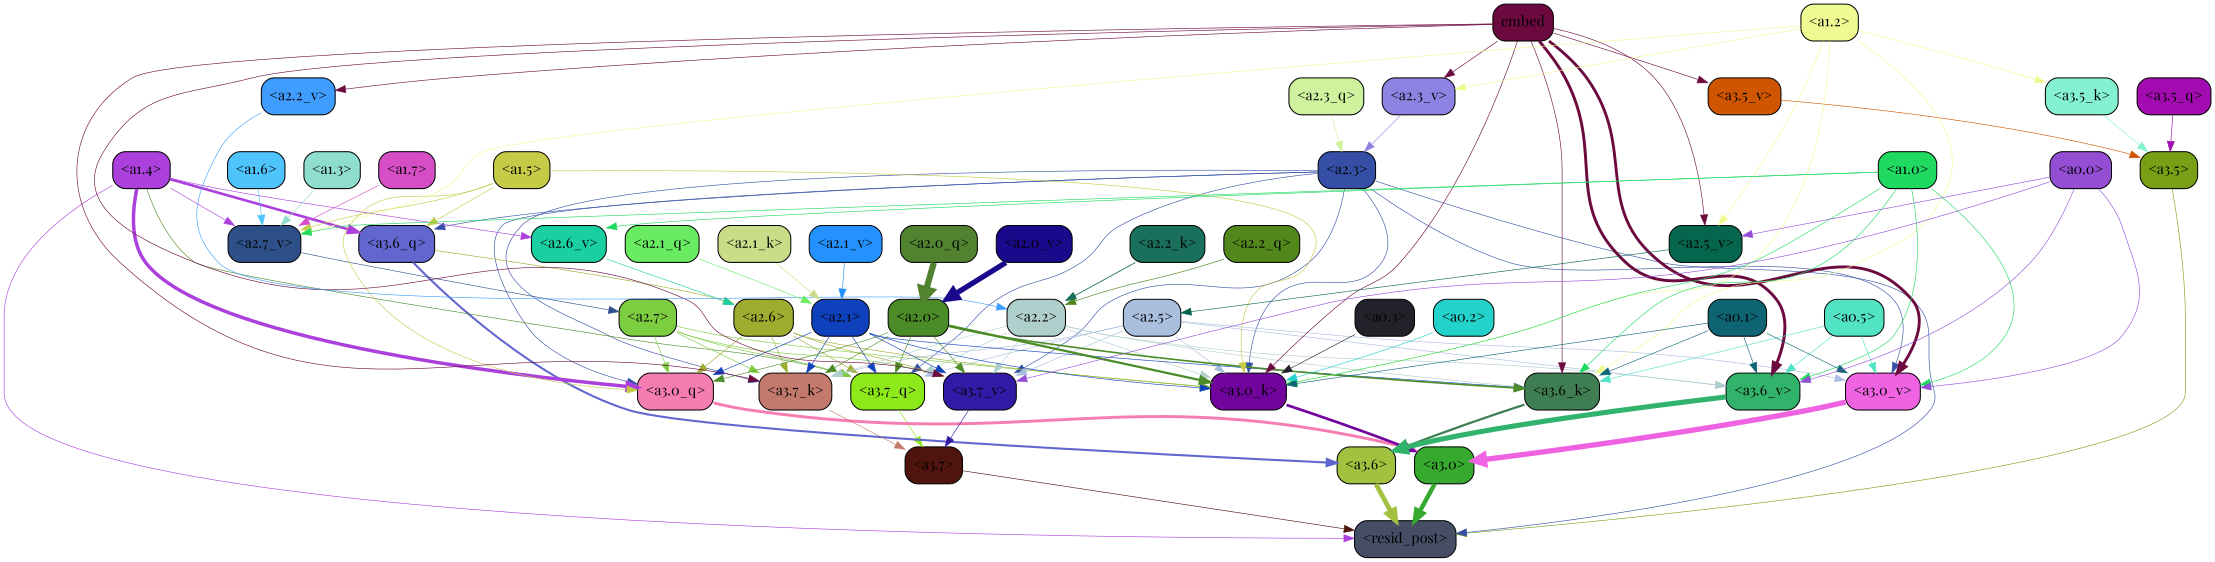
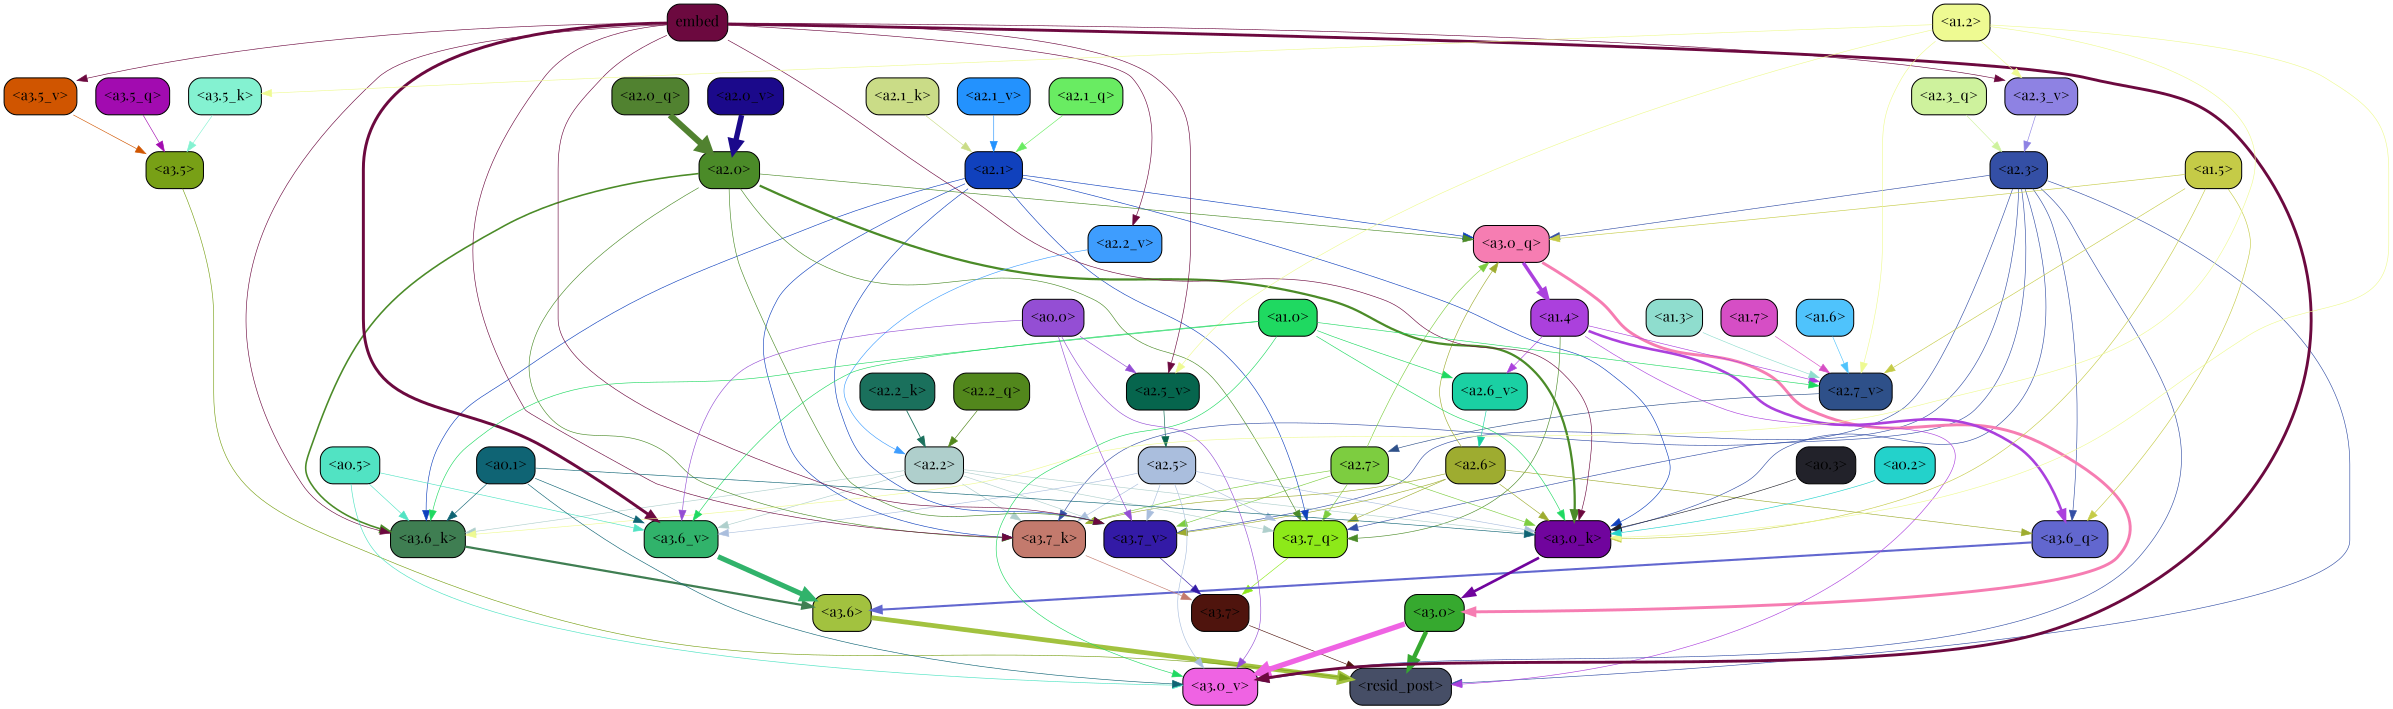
  strict digraph {
    fontname="Playfair Display"
    splines=true
    node [color=black fontname="Playfair Display" shape=box style="filled, rounded"]
    edge [color="#6c093f" fontname="Playfair Display" penwidth=0.6]
    "<a3.7>" [fillcolor="#4f140d"]
    "<resid_post>" [fillcolor="#464e66"]
    "<a3.6>" [fillcolor="#a2c23f"]
    "<a3.5>" [fillcolor="#78a016"]
    "<a3.0>" [fillcolor="#36a92f"]
    "<a2.3>" [fillcolor="#344fa5"]
    "<a3.7_q>" [fillcolor="#8de919"]
    "<a3.6_q>" [fillcolor="#6267cf"]
    "<a3.0_q>" [fillcolor="#f67db2"]
    "<a3.7_k>" [fillcolor="#c37a6d"]
    "<a3.0_k>" [fillcolor="#70049d"]
    "<a3.7_v>" [fillcolor="#331aa6"]
    "<a3.0_v>" [fillcolor="#ef63e3"]
    "<a1.4>" [fillcolor="#ab40dd"]
    "<a2.7_v>" [fillcolor="#2e5089"]
    "<a2.6_v>" [fillcolor="#1ad0a3"]
    "<a2.7>" [fillcolor="#7dcd40"]
    "<a2.6>" [fillcolor="#9eac30"]
    "<a3.5_q>" [fillcolor="#a20bb0"]
    "<a3.6_k>" [fillcolor="#3f7e52"]
    "<a3.5_k>" [fillcolor="#84f2d1"]
    "<a3.6_v>" [fillcolor="#31b36b"]
    "<a3.5_v>" [fillcolor="#d05500"]
    "<a2.5>" [fillcolor="#aabedd"]
    "<a2.2>" [fillcolor="#afcfcc"]
    "<a2.1>" [fillcolor="#1041bd"]
    "<a2.0>" [fillcolor="#4b8b28"]
    "<a1.5>" [fillcolor="#c5cb47"]
    embed [fillcolor="#6c093f"]
    "<a2.5_v>" [fillcolor="#06654d"]
    "<a2.3_v>" [fillcolor="#8e82e3"]
    "<a2.2_v>" [fillcolor="#3e9dfe"]
    "<a1.2>" [fillcolor="#eefa92"]
    "<a1.0>" [fillcolor="#1fd961"]
    "<a0.5>" [fillcolor="#51e3c3"]
    "<a0.1>" [fillcolor="#0f6474"]
    "<a0.3>" [fillcolor="#22222a"]
    "<a0.2>" [fillcolor="#23d2cb"]
    "<a0.0>" [fillcolor="#944ed4"]
    "<a2.3_q>" [fillcolor="#cef29d"]
    "<a2.2_q>" [fillcolor="#52871c"]
    "<a2.1_q>" [fillcolor="#69ec62"]
    "<a2.0_q>" [fillcolor="#518230"]
    "<a2.2_k>" [fillcolor="#1a705c"]
    "<a2.1_k>" [fillcolor="#cadc87"]
    "<a2.1_v>" [fillcolor="#2392fe"]
    "<a2.0_v>" [fillcolor="#1b098b"]
    "<a1.7>" [fillcolor="#d64ec5"]
    "<a1.6>" [fillcolor="#4fc3fc"]
    "<a1.3>" [fillcolor="#8fddce"]
    "<a3.7>" -> "<resid_post>" [color="#4f140d"]
    "<a3.6>" -> "<resid_post>" [color="#a2c23f" penwidth=4.648244500160217]
    "<a3.5>" -> "<resid_post>" [color="#78a016"]
    "<a3.0>" -> "<resid_post>" [color="#36a92f" penwidth=4.3288813829422]
    "<a2.3>" -> "<resid_post>" [color="#344fa5"]
    "<a2.3>" -> "<a3.7_q>" [color="#344fa5"]
    "<a2.3>" -> "<a3.6_q>" [color="#344fa5"]
    "<a2.3>" -> "<a3.0_q>" [color="#344fa5"]
    "<a2.3>" -> "<a3.7_k>" [color="#344fa5"]
    "<a2.3>" -> "<a3.0_k>" [color="#344fa5"]
    "<a2.3>" -> "<a3.7_v>" [color="#344fa5"]
    "<a2.3>" -> "<a3.0_v>" [color="#344fa5"]
    "<a3.7_q>" -> "<a3.7>" [color="#8de919"]
    "<a3.6_q>" -> "<a3.6>" [color="#6267cf" penwidth=2.03758105635643]
    "<a3.0_q>" -> "<a3.0>" [color="#f67db2" penwidth=2.8638100624084473]
    "<a3.7_k>" -> "<a3.7>" [color="#c37a6d"]
    "<a3.0_k>" -> "<a3.0>" [color="#70049d" penwidth=2.6274144649505615]
    "<a3.7_v>" -> "<a3.7>" [color="#331aa6"]
-   "<a3.0_v>" -> "<a3.0>" [color="#ef63e3" penwidth=5.188832879066467]
+   "<a3.0>" -> "<a3.0_v>" [color="#ef63e3" penwidth=5.188832879066467]
    "<a1.4>" -> "<resid_post>" [color="#ab40dd"]
    "<a1.4>" -> "<a3.7_q>" [color="#4b8b28"]
    "<a1.4>" -> "<a3.6_q>" [color="#ab40dd" penwidth=2.5397292599081993]
-   "<a1.4>" -> "<a3.0_q>" [color="#ab40dd" penwidth=3.3985572457313538]
+   "<a3.0_q>" -> "<a1.4>" [color="#ab40dd" penwidth=3.3985572457313538]
    "<a1.4>" -> "<a2.7_v>" [color="#ab40dd"]
    "<a1.4>" -> "<a2.6_v>" [color="#ab40dd"]
    "<a2.7_v>" -> "<a2.7>" [color="#2e5089"]
    "<a2.6_v>" -> "<a2.6>" [color="#1ad0a3"]
    "<a2.7>" -> "<a3.7_q>" [color="#7dcd40"]
    "<a2.7>" -> "<a3.0_q>" [color="#7dcd40"]
    "<a2.7>" -> "<a3.7_k>" [color="#7dcd40"]
    "<a2.7>" -> "<a3.0_k>" [color="#7dcd40"]
    "<a2.7>" -> "<a3.7_v>" [color="#7dcd40"]
    "<a2.6>" -> "<a3.7_q>" [color="#9eac30"]
-   "<a3.6_q>" -> "<a2.6>" [color="#9eac30"]
+   "<a2.6>" -> "<a3.6_q>" [color="#9eac30"]
    "<a2.6>" -> "<a3.0_q>" [color="#9eac30"]
    "<a2.6>" -> "<a3.7_k>" [color="#9eac30"]
    "<a2.6>" -> "<a3.0_k>" [color="#9eac30"]
    "<a2.6>" -> "<a3.7_v>" [color="#9eac30"]
    "<a3.5_q>" -> "<a3.5>" [color="#a20bb0"]
    "<a3.6_k>" -> "<a3.6>" [color="#3f7e52" penwidth=2.174198240041733]
    "<a3.5_k>" -> "<a3.5>" [color="#84f2d1"]
    "<a3.6_v>" -> "<a3.6>" [color="#31b36b" penwidth=5.002329230308533]
    "<a3.5_v>" -> "<a3.5>" [color="#d05500"]
    "<a2.5>" -> "<a3.7_q>" [color="#aabedd"]
    "<a2.5>" -> "<a3.7_k>" [color="#aabedd"]
    "<a2.5>" -> "<a3.0_k>" [color="#aabedd"]
    "<a2.5>" -> "<a3.7_v>" [color="#aabedd"]
    "<a2.5>" -> "<a3.0_v>" [color="#aabedd"]
    "<a2.5>" -> "<a3.6_v>" [color="#aabedd"]
    "<a2.2>" -> "<a3.7_q>" [color="#afcfcc"]
    "<a2.2>" -> "<a3.7_k>" [color="#afcfcc"]
    "<a2.2>" -> "<a3.0_k>" [color="#afcfcc"]
    "<a2.2>" -> "<a3.7_v>" [color="#afcfcc"]
    "<a2.2>" -> "<a3.6_k>" [color="#afcfcc"]
    "<a2.2>" -> "<a3.6_v>" [color="#afcfcc"]
    "<a2.1>" -> "<a3.7_q>" [color="#1041bd"]
    "<a2.1>" -> "<a3.0_q>" [color="#1041bd"]
    "<a2.1>" -> "<a3.7_k>" [color="#1041bd"]
    "<a2.1>" -> "<a3.0_k>" [color="#1041bd"]
    "<a2.1>" -> "<a3.7_v>" [color="#1041bd"]
    "<a2.1>" -> "<a3.6_k>" [color="#1041bd"]
    "<a2.0>" -> "<a3.7_q>" [color="#4b8b28"]
    "<a2.0>" -> "<a3.0_q>" [color="#4b8b28"]
    "<a2.0>" -> "<a3.7_k>" [color="#4b8b28"]
    "<a2.0>" -> "<a3.0_k>" [color="#4b8b28" penwidth=2.205150544643402]
    "<a2.0>" -> "<a3.7_v>" [color="#4b8b28"]
    "<a2.0>" -> "<a3.6_k>" [color="#4b8b28" penwidth=1.5717863738536835]
    "<a1.5>" -> "<a3.6_q>" [color="#c5cb47"]
    "<a1.5>" -> "<a3.0_q>" [color="#c5cb47"]
    "<a1.5>" -> "<a3.0_k>" [color="#c5cb47"]
    "<a1.5>" -> "<a2.7_v>" [color="#c5cb47"]
    embed -> "<a3.7_k>"
    embed -> "<a3.0_k>"
    embed -> "<a3.7_v>"
    embed -> "<a3.0_v>" [penwidth=2.812090039253235]
    embed -> "<a3.6_k>"
    embed -> "<a3.6_v>" [penwidth=2.882729172706604]
    embed -> "<a3.5_v>"
    embed -> "<a2.5_v>"
    embed -> "<a2.3_v>"
    embed -> "<a2.2_v>"
    "<a2.5_v>" -> "<a2.5>" [color="#06654d"]
    "<a2.3_v>" -> "<a2.3>" [color="#8e82e3"]
    "<a2.2_v>" -> "<a2.2>" [color="#3e9dfe"]
    "<a1.2>" -> "<a3.0_k>" [color="#eefa92"]
    "<a1.2>" -> "<a2.7_v>" [color="#eefa92"]
    "<a1.2>" -> "<a3.6_k>" [color="#eefa92"]
    "<a1.2>" -> "<a3.5_k>" [color="#eefa92"]
    "<a1.2>" -> "<a2.5_v>" [color="#eefa92"]
    "<a1.2>" -> "<a2.3_v>" [color="#eefa92"]
    "<a1.0>" -> "<a3.0_k>" [color="#1fd961"]
    "<a1.0>" -> "<a3.0_v>" [color="#1fd961"]
    "<a1.0>" -> "<a2.7_v>" [color="#1fd961"]
    "<a1.0>" -> "<a2.6_v>" [color="#1fd961"]
    "<a1.0>" -> "<a3.6_k>" [color="#1fd961"]
    "<a1.0>" -> "<a3.6_v>" [color="#1fd961"]
    "<a0.5>" -> "<a3.0_v>" [color="#51e3c3" penwidth=0.6281400918960571]
    "<a0.5>" -> "<a3.6_k>" [color="#51e3c3"]
    "<a0.5>" -> "<a3.6_v>" [color="#51e3c3"]
    "<a0.1>" -> "<a3.0_k>" [color="#0f6474"]
    "<a0.1>" -> "<a3.0_v>" [color="#0f6474"]
    "<a0.1>" -> "<a3.6_k>" [color="#0f6474"]
    "<a0.1>" -> "<a3.6_v>" [color="#0f6474"]
    "<a0.3>" -> "<a3.0_k>" [color="#22222a"]
    "<a0.2>" -> "<a3.0_k>" [color="#23d2cb"]
    "<a0.0>" -> "<a3.7_v>" [color="#944ed4"]
    "<a0.0>" -> "<a3.0_v>" [color="#944ed4"]
    "<a0.0>" -> "<a3.6_v>" [color="#944ed4"]
    "<a0.0>" -> "<a2.5_v>" [color="#944ed4"]
    "<a2.3_q>" -> "<a2.3>" [color="#cef29d"]
    "<a2.2_q>" -> "<a2.2>" [color="#52871c" penwidth=0.6299107074737549]
    "<a2.1_q>" -> "<a2.1>" [color="#69ec62"]
    "<a2.0_q>" -> "<a2.0>" [color="#518230" penwidth=6.081655263900757]
    "<a2.2_k>" -> "<a2.2>" [color="#1a705c" penwidth=0.8337457180023193]
    "<a2.1_k>" -> "<a2.1>" [color="#cadc87"]
    "<a2.1_v>" -> "<a2.1>" [color="#2392fe"]
    "<a2.0_v>" -> "<a2.0>" [color="#1b098b" penwidth=5.211444020271301]
    "<a1.7>" -> "<a2.7_v>" [color="#d64ec5"]
    "<a1.6>" -> "<a2.7_v>" [color="#4fc3fc"]
    "<a1.3>" -> "<a2.7_v>" [color="#8fddce"]
  }
